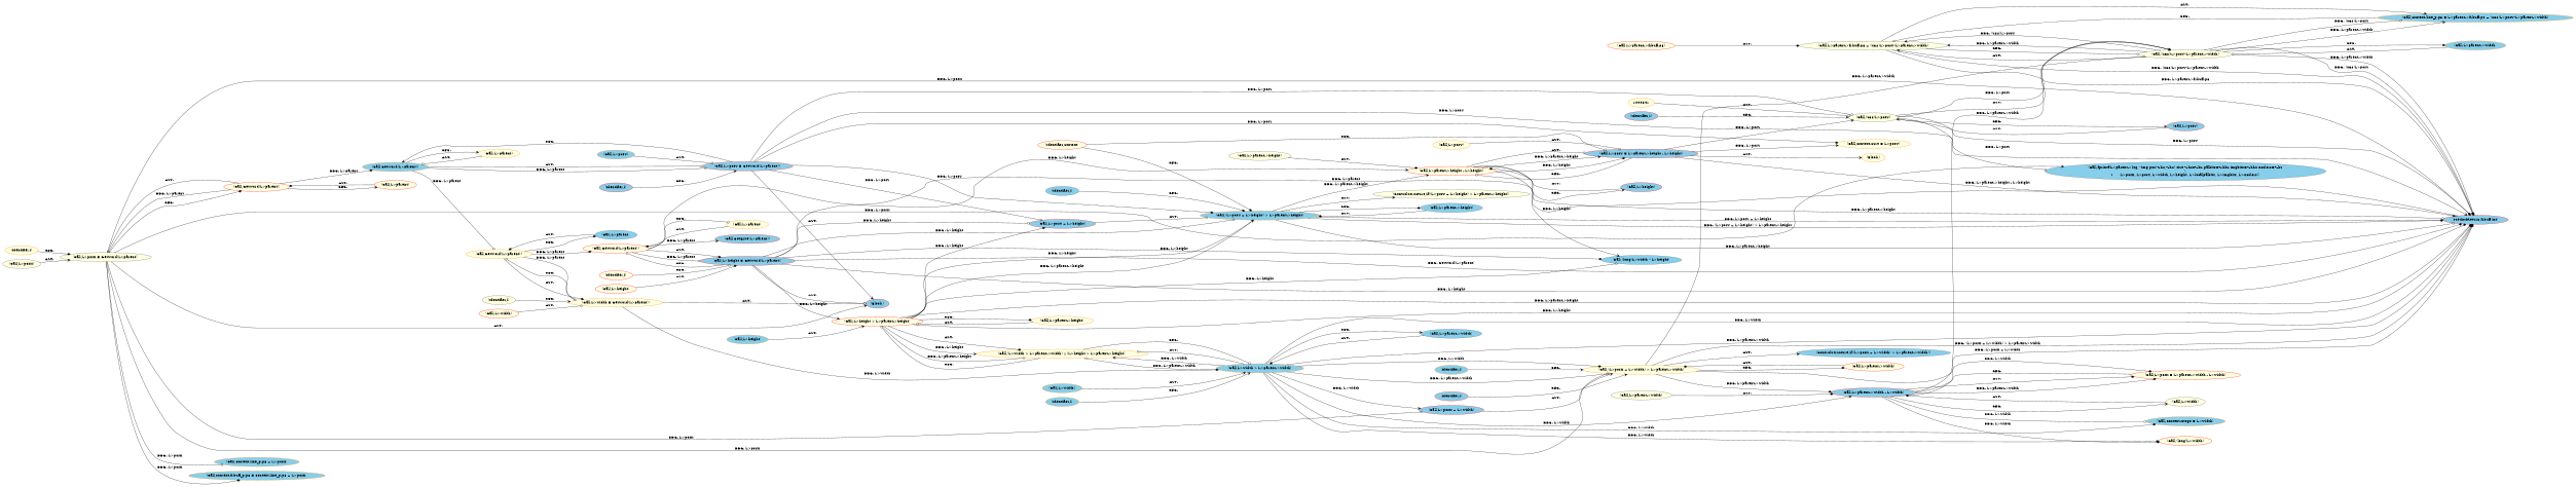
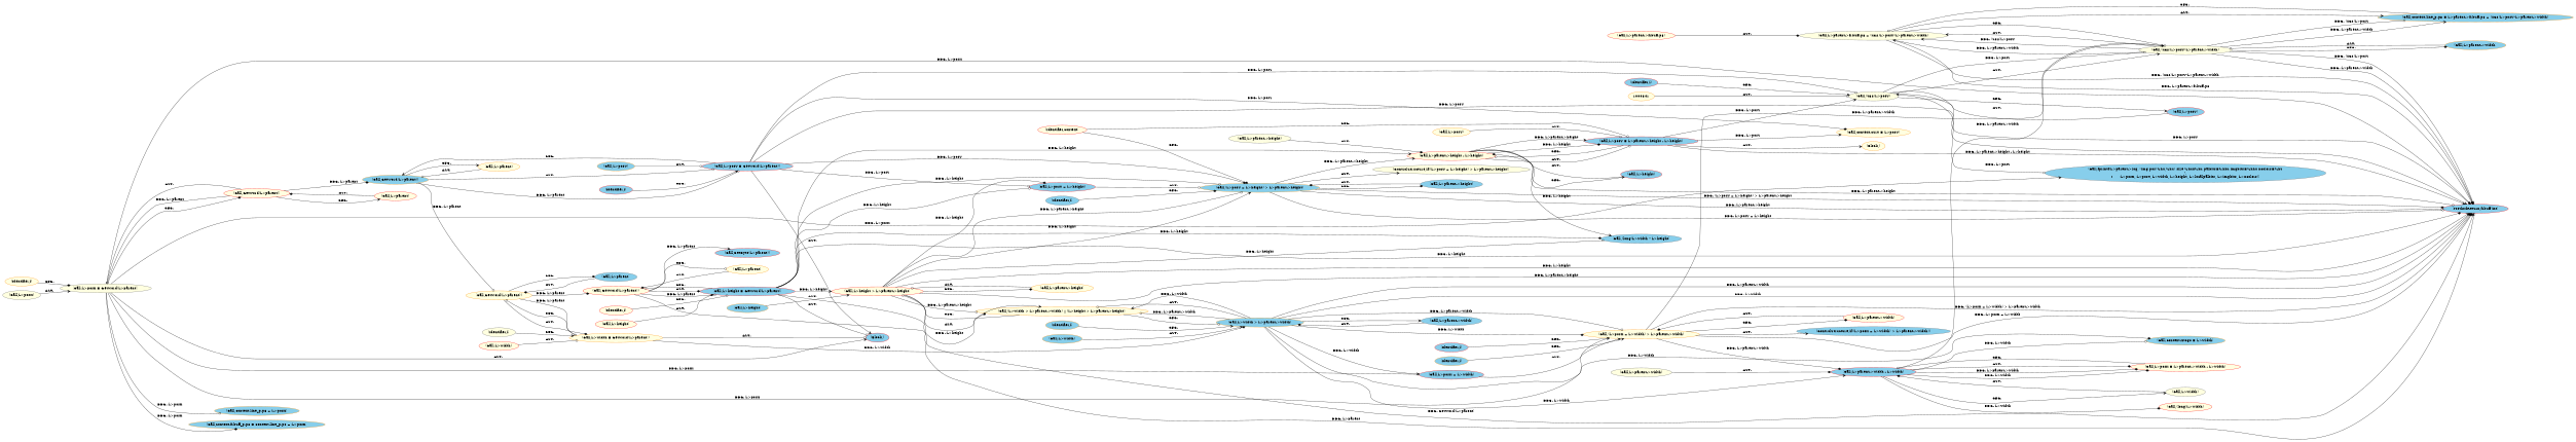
  digraph {
    rankdir=LR
    node [color=red fillcolor=lightyellow style=filled]
    edge [arrowhead=diamond]
    n1 [color=gray40 label="(Call,i->parent->frbuff.p8 + (u32)i->posY*i->parent->width)"]
    n2 [color=gray40 label="(Call,(u32)i->posY*i->parent->width)"]
    n3 [color=darkorange fillcolor=skyblue label="(Call,context.line_p.p8 = i->parent->frbuff.p8 + (u32)i->posY*i->parent->width)"]
    n4 [fillcolor=skyblue label="(MethodReturn,frbuff int)"]
    n5 [color=darkorange fillcolor=skyblue label="(Call,i->parent->width)"]
    n6 [color=gray40 label="(Call,(u32)i->posY)"]
    n7 [fillcolor=skyblue label="(Call,i->posY)"]
    n8 [color=gray40 fillcolor=skyblue label="(Call,fprintf(i->parent->log, \"img pos(%hu,%hu) size %hux%hu palbits=%hhu imgbits=%hhu ncolors=%hu\n\",\n\t       i->posX, i->posY, i->width, i->height, i->localpalbits, i->imgbits, i->ncolors))"]
    n9 [fillcolor=skyblue label="(Call,i->posY = i->parent->height - i->height)"]
    n10 [label="(Call,i->parent->height - i->height)"]
    n11 [color=darkorange label="(Block,)"]
    n12 [color=darkorange label="(Call,context.curY = i->posY)"]
    n13 [fillcolor=skyblue label="(Call,i->height)"]
    n14 [color=gray40 fillcolor=skyblue label="(Call,(long)i->width * i->height)"]
    n15 [color=darkorange fillcolor=skyblue label="(Call,(i->posY + i->height) > i->parent->height)"]
    n16 [color=gray40 fillcolor=skyblue label="(Call,i->parent->height)"]
    n17 [color=gray40 label="(ControlStructure,if((i->posY + i->height) > i->parent->height))"]
    n18 [fillcolor=skyblue label="(Call,i->posY = GetWord(i->parent))"]
    n19 [color=darkorange fillcolor=skyblue label="(Call,GetWord(i->parent))"]
    n20 [fillcolor=skyblue label="(Block,)"]
    n21 [fillcolor=skyblue label="(Call,i->posY + i->height)"]
    n22 [color=darkorange label="(Call,GetWord(i->parent))"]
    n23 [color=darkorange label="(Call,i->parent)"]
    n24 [label="(Call,GetWord(i->parent))"]
    n25 [color=darkorange label="(Call,i->width = GetWord(i->parent))"]
    n26 [color=gray40 fillcolor=skyblue label="(Call,i->parent)"]
    n27 [label="(Call,GetWord(i->parent))"]
    n28 [color=gray40 label="(Call,i->posX = GetWord(i->parent))"]
    n29 [label="(Call,i->parent)"]
    n30 [color=darkorange label="(Call,(i->posX + i->width) > i->parent->width)"]
    n31 [color=darkorange fillcolor=skyblue label="(Call,context.line_p.p8 + i->posX)"]
    n32 [fillcolor=skyblue label="(Call,i->posX + i->width)"]
    n33 [color=darkorange fillcolor=skyblue label="(Call,context.frbuff_p.p8 = context.line_p.p8 + i->posX)"]
    n34 [fillcolor=skyblue label="(Call,i->height = GetWord(i->parent))"]
    n35 [label="(Call,i->height > i->parent->height)"]
    n36 [fillcolor=skyblue label="(Call,GetByte(i->parent))"]
    n37 [color=darkorange label="(Call,i->parent)"]
    n38 [color=darkorange label="(Call,i->parent->height)"]
    n39 [color=darkorange label="(Call,(i->width > i->parent->width) || (i->height > i->parent->height))"]
    n40 [color=darkorange fillcolor=skyblue label="(Call,i->width > i->parent->width)"]
    n41 [fillcolor=skyblue label="(Call,i->parent->width - i->width)"]
    n42 [color=gray40 fillcolor=skyblue label="(ControlStructure,if((i->posX + i->width) > i->parent->width))"]
    n43 [label="(Call,i->parent->width)"]
    n44 [color=darkorange fillcolor=skyblue label="(Call,context.Xtogo = i->width)"]
    n45 [label="(Call,(long)i->width)"]
    n46 [color=gray40 label="(Call,i->width)"]
    n47 [label="(Call,i->posX = i->parent->width - i->width)"]
    n48 [color=gray40 fillcolor=skyblue label="(Call,i->parent->width)"]
    n49 [label="(Call,i->height)"]
    n50 [fillcolor=skyblue label="(Identifier,i)"]
    n51 [fillcolor=skyblue label="(Identifier,i)"]
    n52 [color=gray40 label="(Call,i->parent->height)"]
    n53 [color=gray40 fillcolor=skyblue label="(Identifier,i)"]
    n54 [fillcolor=skyblue label="(Identifier,i)"]
    n55 [color=gray40 label="(Identifier,i)"]
    n56 [color=darkorange fillcolor=skyblue label="(Call,i->posY)"]
    n57 [color=darkorange fillcolor=skyblue label="(Call,i->height)"]
    n58 [color=darkorange fillcolor=skyblue label="(Identifier,i)"]
    n59 [color=darkorange label="(Identifier,i)"]
    n60 [label="(Identifier,i)"]
    n61 [color=darkorange fillcolor=skyblue label="(Identifier,i)"]
    n62 [color=gray40 label="(Call,i->parent->width)"]
    n63 [label="(Call,i->width)"]
    n64 [label="(Identifier,context)"]
    n65 [color=darkorange label="(Call,i->posY)"]
    n66 [color=darkorange fillcolor=skyblue label="(Call,i->width)"]
    n67 [label="(Call,i->parent->frbuff.p8)"]
    n68 [color=gray40 label="(Call,i->posX)"]
    1000341 [color=darkorange]
    n1 -> n2 [arrowhead=odot label="CFG: "]
    n1 -> n3 [arrowhead=vee label="AST: "]
    n1 -> n4 [label="DDG: (u32)i->posY*i->parent->width"]
    n1 -> n4 [label="DDG: i->parent->frbuff.p8"]
    n2 -> n1 [arrowhead=vee label="AST: "]
    n2 -> n1 [arrowhead=vee label="DDG: (u32)i->posY"]
    n2 -> n1 [arrowhead=vee label="DDG: i->parent->width"]
    n2 -> n3 [arrowhead=odot label="DDG: (u32)i->posY"]
    n2 -> n3 [arrowhead=vee label="DDG: i->parent->width"]
    n2 -> n4 [arrowhead=vee label="DDG: (u32)i->posY"]
    n2 -> n4 [arrowhead=odot label="DDG: i->parent->width"]
    n2 -> n5 [label="CFG: "]
    n3 -> n1 [arrowhead=odot label="CFG: "]
    n5 -> n2 [arrowhead=odot label="AST: "]
    n6 -> n2 [arrowhead=vee label="AST: "]
    n6 -> n2 [arrowhead=odot label="DDG: i->posY"]
    n6 -> n4 [label="DDG: i->posY"]
    n6 -> n7 [arrowhead=vee label="CFG: "]
    n6 -> n8 [arrowhead=odot label="DDG: i->posY"]
    n7 -> n6 [arrowhead=vee label="AST: "]
    n9 -> n4 [arrowhead=vee label="DDG: i->parent->height - i->height"]
    n9 -> n6 [arrowhead=vee label="DDG: i->posY"]
    n9 -> n10 [arrowhead=odot label="CFG: "]
    n9 -> n11 [arrowhead=vee label="AST: "]
    n9 -> n12 [arrowhead=vee label="DDG: i->posY"]
    n10 -> n4 [arrowhead=odot label="DDG: i->parent->height"]
    n10 -> n9 [arrowhead=odot label="AST: "]
    n10 -> n9 [arrowhead=vee label="DDG: i->parent->height"]
    n10 -> n9 [label="DDG: i->height"]
    n10 -> n13 [arrowhead=vee label="CFG: "]
    n10 -> n14 [arrowhead=vee label="DDG: i->height"]
    n13 -> n10 [label="AST: "]
    n15 -> n4 [arrowhead=odot label="DDG: i->posY + i->height"]
    n15 -> n4 [label="DDG: (i->posY + i->height) > i->parent->height"]
    n15 -> n4 [arrowhead=odot label="DDG: i->parent->height"]
    n15 -> n10 [arrowhead=vee label="DDG: i->parent->height"]
    n15 -> n16 [label="CFG: "]
    n15 -> n17 [arrowhead=vee label="AST: "]
    n16 -> n15 [label="AST: "]
    n18 -> n4 [arrowhead=vee label="DDG: i->posY"]
    n18 -> n6 [arrowhead=odot label="DDG: i->posY"]
    n18 -> n12 [label="DDG: i->posY"]
    n18 -> n15 [label="DDG: i->posY"]
    n18 -> n19 [arrowhead=vee label="CFG: "]
    n18 -> n20 [arrowhead=vee label="AST: "]
    n18 -> n21 [arrowhead=odot label="DDG: i->posY"]
    n19 -> n18 [arrowhead=odot label="AST: "]
    n19 -> n18 [arrowhead=odot label="DDG: i->parent"]
    n19 -> n22 [arrowhead=odot label="DDG: i->parent"]
    n19 -> n23 [arrowhead=vee label="CFG: "]
    n21 -> n15 [arrowhead=odot label="AST: "]
    n22 -> n24 [label="DDG: i->parent"]
    n22 -> n25 [label="AST: "]
    n22 -> n25 [arrowhead=odot label="DDG: i->parent"]
    n22 -> n26 [label="CFG: "]
    n23 -> n19 [arrowhead=odot label="AST: "]
    n24 -> n4 [arrowhead=odot label="DDG: i->parent"]
    n24 -> n34 [label="AST: "]
    n24 -> n34 [arrowhead=odot label="DDG: i->parent"]
    n24 -> n36 [arrowhead=vee label="DDG: i->parent"]
    n24 -> n37 [arrowhead=odot label="CFG: "]
    n25 -> n20 [arrowhead=odot label="AST: "]
    n25 -> n22 [arrowhead=odot label="CFG: "]
    n25 -> n40 [label="DDG: i->width"]
    n26 -> n22 [label="AST: "]
    n27 -> n19 [label="DDG: i->parent"]
    n27 -> n28 [arrowhead=odot label="AST: "]
    n27 -> n28 [arrowhead=odot label="DDG: i->parent"]
    n27 -> n29 [arrowhead=vee label="CFG: "]
    n28 -> n4 [label="DDG: i->posX"]
    n28 -> n8 [arrowhead=vee label="DDG: i->posX"]
    n28 -> n20 [arrowhead=vee label="AST: "]
    n28 -> n27 [label="CFG: "]
    n28 -> n30 [arrowhead=odot label="DDG: i->posX"]
    n28 -> n31 [arrowhead=odot label="DDG: i->posX"]
    n28 -> n32 [arrowhead=odot label="DDG: i->posX"]
    n28 -> n33 [label="DDG: i->posX"]
    n29 -> n27 [label="AST: "]
    n30 -> n2 [arrowhead=odot label="DDG: i->parent->width"]
    n30 -> n4 [arrowhead=vee label="DDG: i->posX + i->width"]
    n30 -> n4 [label="DDG: (i->posX + i->width) > i->parent->width"]
    n30 -> n41 [label="DDG: i->parent->width"]
    n30 -> n42 [arrowhead=vee label="AST: "]
    n30 -> n43 [label="CFG: "]
    n32 -> n30 [arrowhead=vee label="AST: "]
    n34 -> n4 [label="DDG: GetWord(i->parent)"]
    n34 -> n4 [label="DDG: i->height"]
    n34 -> n10 [arrowhead=vee label="DDG: i->height"]
    n34 -> n14 [label="DDG: i->height"]
    n34 -> n15 [arrowhead=odot label="DDG: i->height"]
    n34 -> n20 [arrowhead=odot label="AST: "]
    n34 -> n21 [arrowhead=odot label="DDG: i->height"]
    n34 -> n24 [arrowhead=odot label="CFG: "]
    n34 -> n35 [arrowhead=vee label="DDG: i->height"]
    n35 -> n4 [label="DDG: i->parent->height"]
    n35 -> n4 [arrowhead=vee label="DDG: i->height"]
    n35 -> n14 [arrowhead=odot label="DDG: i->height"]
    n35 -> n15 [arrowhead=vee label="DDG: i->height"]
    n35 -> n15 [arrowhead=odot label="DDG: i->parent->height"]
    n35 -> n21 [label="DDG: i->height"]
    n35 -> n38 [label="CFG: "]
    n35 -> n39 [label="AST: "]
    n35 -> n39 [arrowhead=vee label="DDG: i->height"]
    n35 -> n39 [arrowhead=odot label="DDG: i->parent->height"]
    n37 -> n24 [label="AST: "]
    n38 -> n35 [arrowhead=odot label="AST: "]
    n39 -> n35 [arrowhead=odot label="CFG: "]
    n39 -> n40 [arrowhead=odot label="CFG: "]
    n40 -> n4 [label="DDG: i->width"]
    n40 -> n4 [label="DDG: i->parent->width"]
    n40 -> n30 [label="DDG: i->width"]
    n40 -> n30 [arrowhead=odot label="DDG: i->parent->width"]
    n40 -> n32 [arrowhead=vee label="DDG: i->width"]
    n40 -> n39 [arrowhead=odot label="AST: "]
    n40 -> n39 [arrowhead=vee label="DDG: i->width"]
    n40 -> n39 [arrowhead=odot label="DDG: i->parent->width"]
    n40 -> n41 [arrowhead=vee label="DDG: i->width"]
    n40 -> n44 [label="DDG: i->width"]
-   n40 -> n45 [label="DDG: i->width"]
    n40 -> n48 [arrowhead=vee label="CFG: "]
    n41 -> n2 [label="DDG: i->parent->width"]
    n41 -> n44 [arrowhead=odot label="DDG: i->width"]
    n41 -> n45 [label="DDG: i->width"]
    n41 -> n46 [arrowhead=vee label="CFG: "]
    n41 -> n47 [label="AST: "]
    n41 -> n47 [label="DDG: i->parent->width"]
    n41 -> n47 [label="DDG: i->width"]
    n43 -> n30 [label="AST: "]
    n46 -> n41 [label="AST: "]
    n47 -> n41 [arrowhead=odot label="CFG: "]
    n48 -> n40 [label="AST: "]
    n49 -> n34 [label="AST: "]
    n50 -> n6 [arrowhead=vee label="CFG: "]
    n51 -> n18 [arrowhead=vee label="CFG: "]
    n52 -> n10 [label="AST: "]
    n53 -> n15 [label="CFG: "]
    n54 -> n30 [arrowhead=vee label="CFG: "]
    n55 -> n25 [arrowhead=vee label="CFG: "]
    n56 -> n18 [arrowhead=odot label="AST: "]
    n57 -> n35 [arrowhead=vee label="AST: "]
    n58 -> n40 [arrowhead=vee label="CFG: "]
    n59 -> n28 [label="CFG: "]
    n60 -> n34 [arrowhead=odot label="CFG: "]
    n61 -> n30 [arrowhead=vee label="CFG: "]
    n62 -> n41 [label="AST: "]
    n63 -> n25 [arrowhead=odot label="AST: "]
    n64 -> n9 [arrowhead=odot label="CFG: "]
    n64 -> n15 [label="CFG: "]
    n65 -> n9 [arrowhead=odot label="AST: "]
    n66 -> n40 [arrowhead=vee label="AST: "]
    n67 -> n1 [label="AST: "]
    n68 -> n28 [arrowhead=vee label="AST: "]
    1000341 -> n6 [arrowhead=odot label="AST: "]
  }
